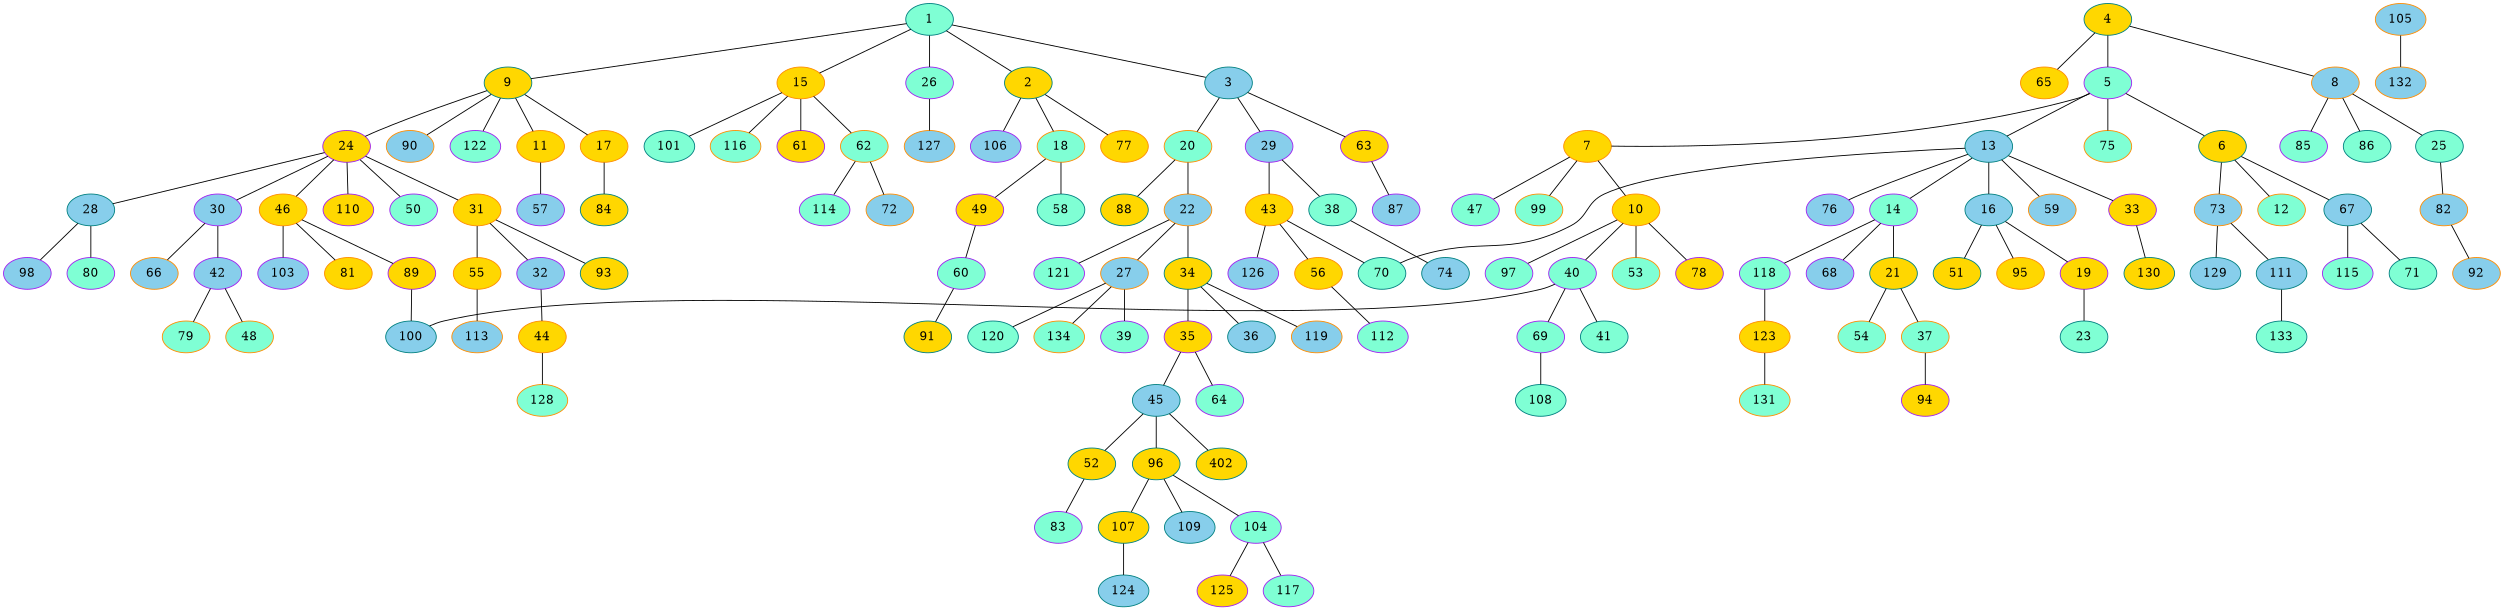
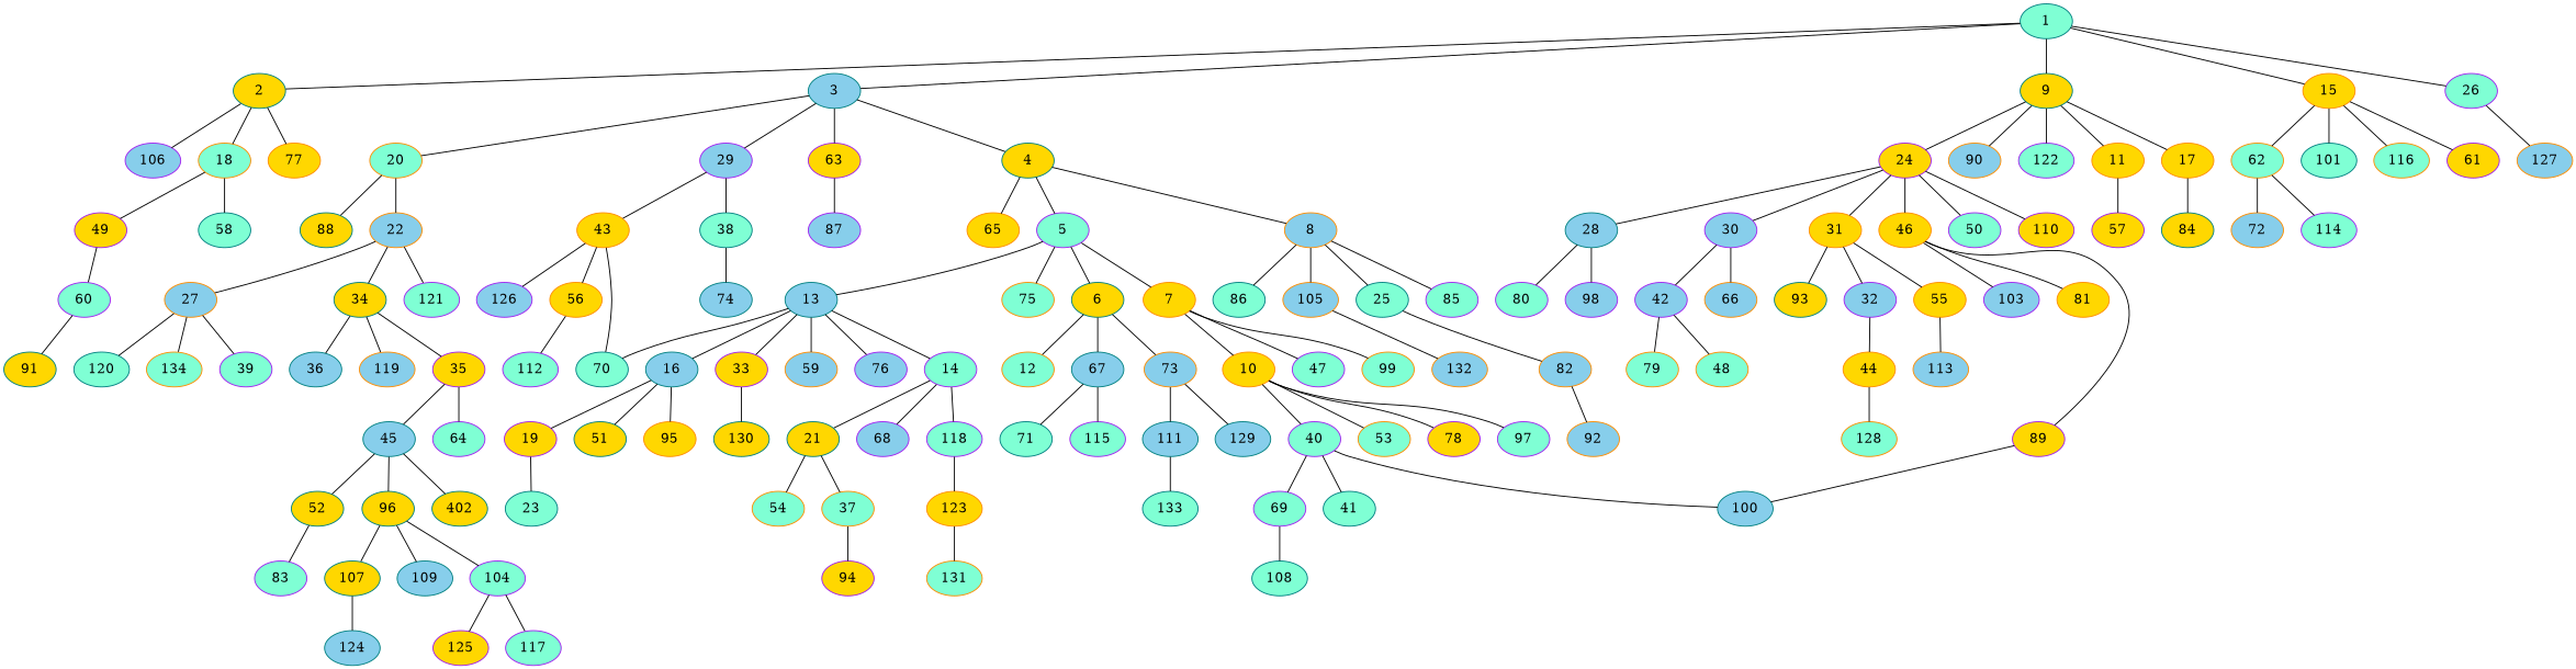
  graph {
    node [color=darkorange fillcolor=aquamarine style=filled]
    1 [color=teal]
    2 [color=teal fillcolor=gold]
    3 [color=teal fillcolor=skyblue]
    9 [color=teal fillcolor=gold]
    15 [fillcolor=gold]
    26 [color=purple]
    18
    77 [fillcolor=gold]
    106 [color=purple fillcolor=skyblue]
    4 [color=teal fillcolor=gold]
    20
    29 [color=purple fillcolor=skyblue]
    63 [color=purple fillcolor=gold]
    11 [fillcolor=gold]
    17 [fillcolor=gold]
    24 [color=purple fillcolor=gold]
    90 [fillcolor=skyblue]
    122 [color=purple]
    61 [color=purple fillcolor=gold]
    62
    101 [color=teal]
    116
    127 [fillcolor=skyblue]
    49 [color=purple fillcolor=gold]
    58 [color=teal]
    5 [color=purple]
    8 [fillcolor=skyblue]
    65 [fillcolor=gold]
    22 [fillcolor=skyblue]
    88 [color=teal fillcolor=gold]
    38 [color=teal]
    43 [fillcolor=gold]
    87 [color=purple fillcolor=skyblue]
    6 [color=teal fillcolor=gold]
    7 [fillcolor=gold]
    13 [color=teal fillcolor=skyblue]
    75
    25 [color=teal]
    85 [color=purple]
    86 [color=teal]
    105 [fillcolor=skyblue]
    12
    67 [color=teal fillcolor=skyblue]
    73 [fillcolor=skyblue]
    10 [fillcolor=gold]
    47 [color=purple]
    99
    14 [color=purple]
    16 [color=teal fillcolor=skyblue]
    33 [color=purple fillcolor=gold]
    59 [fillcolor=skyblue]
    70 [color=teal]
    76 [color=purple fillcolor=skyblue]
    71 [color=teal]
    115 [color=purple]
    111 [color=teal fillcolor=skyblue]
    129 [color=teal fillcolor=skyblue]
    40 [color=purple]
    53
    78 [color=purple fillcolor=gold]
    97 [color=purple]
    82 [fillcolor=skyblue]
    132 [fillcolor=skyblue]
-   57 [color=purple fillcolor=skyblue]
+   57 [color=purple fillcolor=gold]
    84 [color=teal fillcolor=gold]
    28 [color=teal fillcolor=skyblue]
    30 [color=purple fillcolor=skyblue]
    31 [fillcolor=gold]
    46 [fillcolor=gold]
    50 [color=purple]
    110 [color=purple fillcolor=gold]
    41 [color=teal]
    69 [color=purple]
    100 [color=teal fillcolor=skyblue]
    21 [color=teal fillcolor=gold]
    68 [color=purple fillcolor=skyblue]
    118 [color=purple]
    19 [color=purple fillcolor=gold]
    51 [color=teal fillcolor=gold]
    95 [fillcolor=gold]
    130 [color=teal fillcolor=gold]
    37
    54
    123 [fillcolor=gold]
    72 [fillcolor=skyblue]
    114 [color=purple]
    23 [color=teal]
    60 [color=purple]
    27 [fillcolor=skyblue]
    34 [color=teal fillcolor=gold]
    121 [color=purple]
    94 [color=purple fillcolor=gold]
    39 [color=purple]
    120 [color=teal]
    134
    35 [color=purple fillcolor=gold]
    36 [color=teal fillcolor=skyblue]
    119 [fillcolor=skyblue]
    80 [color=purple]
    98 [color=purple fillcolor=skyblue]
    42 [color=purple fillcolor=skyblue]
    66 [fillcolor=skyblue]
    32 [color=purple fillcolor=skyblue]
    55 [fillcolor=gold]
    93 [color=teal fillcolor=gold]
    81 [fillcolor=gold]
    89 [color=purple fillcolor=gold]
    103 [color=purple fillcolor=skyblue]
    92 [fillcolor=skyblue]
    74 [color=teal fillcolor=skyblue]
    56 [fillcolor=gold]
    126 [color=purple fillcolor=skyblue]
    48
    79
    44 [fillcolor=gold]
    113 [fillcolor=skyblue]
    128
    45 [color=teal fillcolor=skyblue]
    64 [color=purple]
    52 [color=teal fillcolor=gold]
    96 [color=teal fillcolor=gold]
    n122 [color=teal fillcolor=gold label=402]
    108 [color=teal]
    112 [color=purple]
    83 [color=purple]
    104 [color=purple]
    107 [color=teal fillcolor=gold]
    109 [color=teal fillcolor=skyblue]
    91 [color=teal fillcolor=gold]
    133 [color=teal]
    117 [color=purple]
    125 [color=purple fillcolor=gold]
    124 [color=teal fillcolor=skyblue]
    131
    1 -- 2
    1 -- 3
    1 -- 9
    1 -- 15
    1 -- 26
    2 -- 18
    2 -- 77
    2 -- 106
+   3 -- 4
    3 -- 20
    3 -- 29
    3 -- 63
    9 -- 11
    9 -- 17
    9 -- 24
    9 -- 90
    9 -- 122
    15 -- 61
    15 -- 62
    15 -- 101
    15 -- 116
    26 -- 127
    18 -- 49
    18 -- 58
    4 -- 5
    4 -- 8
    4 -- 65
    20 -- 22
    20 -- 88
    29 -- 38
    29 -- 43
    63 -- 87
    11 -- 57
    17 -- 84
    24 -- 28
    24 -- 30
    24 -- 31
    24 -- 46
    24 -- 50
    24 -- 110
    62 -- 72
    62 -- 114
    49 -- 60
    5 -- 6
    5 -- 7
    5 -- 13
    5 -- 75
    8 -- 25
    8 -- 85
    8 -- 86
+   8 -- 105
    22 -- 27
    22 -- 34
    22 -- 121
    38 -- 74
    43 -- 70
    43 -- 56
    43 -- 126
    6 -- 12
    6 -- 67
    6 -- 73
    7 -- 10
    7 -- 47
    7 -- 99
    13 -- 14
    13 -- 16
    13 -- 33
    13 -- 59
    13 -- 70
    13 -- 76
    25 -- 82
    105 -- 132
    67 -- 71
    67 -- 115
    73 -- 111
    73 -- 129
    10 -- 40
    10 -- 53
    10 -- 78
    10 -- 97
    14 -- 21
    14 -- 68
    14 -- 118
    16 -- 19
    16 -- 51
    16 -- 95
    33 -- 130
    111 -- 133
    40 -- 41
    40 -- 69
    40 -- 100
    82 -- 92
    28 -- 80
    28 -- 98
    30 -- 42
    30 -- 66
    31 -- 32
    31 -- 55
    31 -- 93
    46 -- 81
    46 -- 89
    46 -- 103
    69 -- 108
    21 -- 37
    21 -- 54
    118 -- 123
    19 -- 23
    37 -- 94
    123 -- 131
    60 -- 91
    27 -- 39
    27 -- 120
    27 -- 134
    34 -- 35
    34 -- 36
    34 -- 119
    35 -- 45
    35 -- 64
    42 -- 48
    42 -- 79
    32 -- 44
    55 -- 113
    89 -- 100
    56 -- 112
    44 -- 128
    45 -- 52
    45 -- 96
    45 -- n122
    52 -- 83
    96 -- 104
    96 -- 107
    96 -- 109
    104 -- 117
    104 -- 125
    107 -- 124
  }
